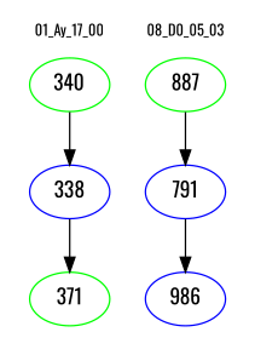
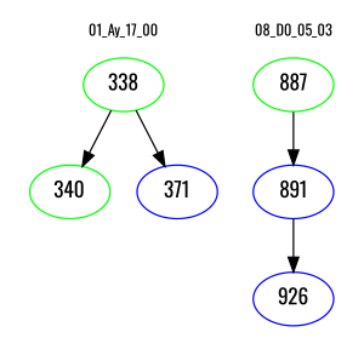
  digraph {
    fontname=Oswald
    node [color=blue fontname=Oswald]
    edge [color=black fontname=Oswald]
    n1 [color=green label=340]
-   n2 [label=338]
-   n3 [color=green label=371]
+   n2 [color=green label=338]
+   n3 [label=371]
    n4 [color=green label=887]
-   n5 [label=791]
-   n6 [label=986]
+   n5 [label=891]
+   n6 [label=926]
    subgraph cluster_1 {
      color=white
      fontsize=10
      label="01_Ay_17_00"
      n1
      n2
      n3
    }
    subgraph cluster_2 {
      color=white
      fontsize=10
      label="08_D0_05_03"
      n4
      n5
      n6
    }
-   n1 -> n2
+   n2 -> n1
    n2 -> n3
    n4 -> n5
    n5 -> n6
  }
